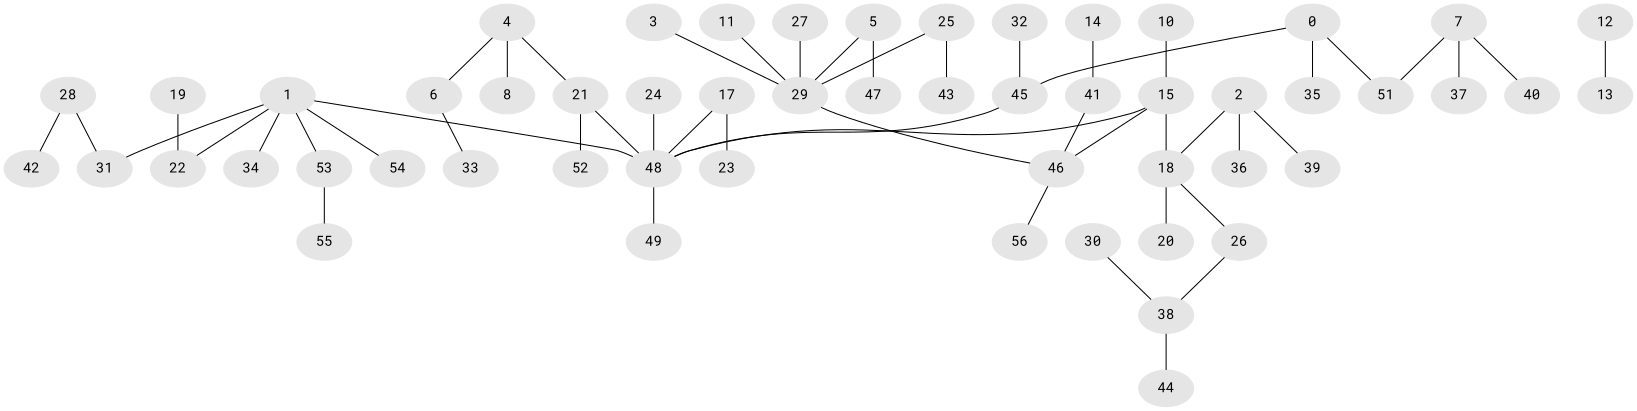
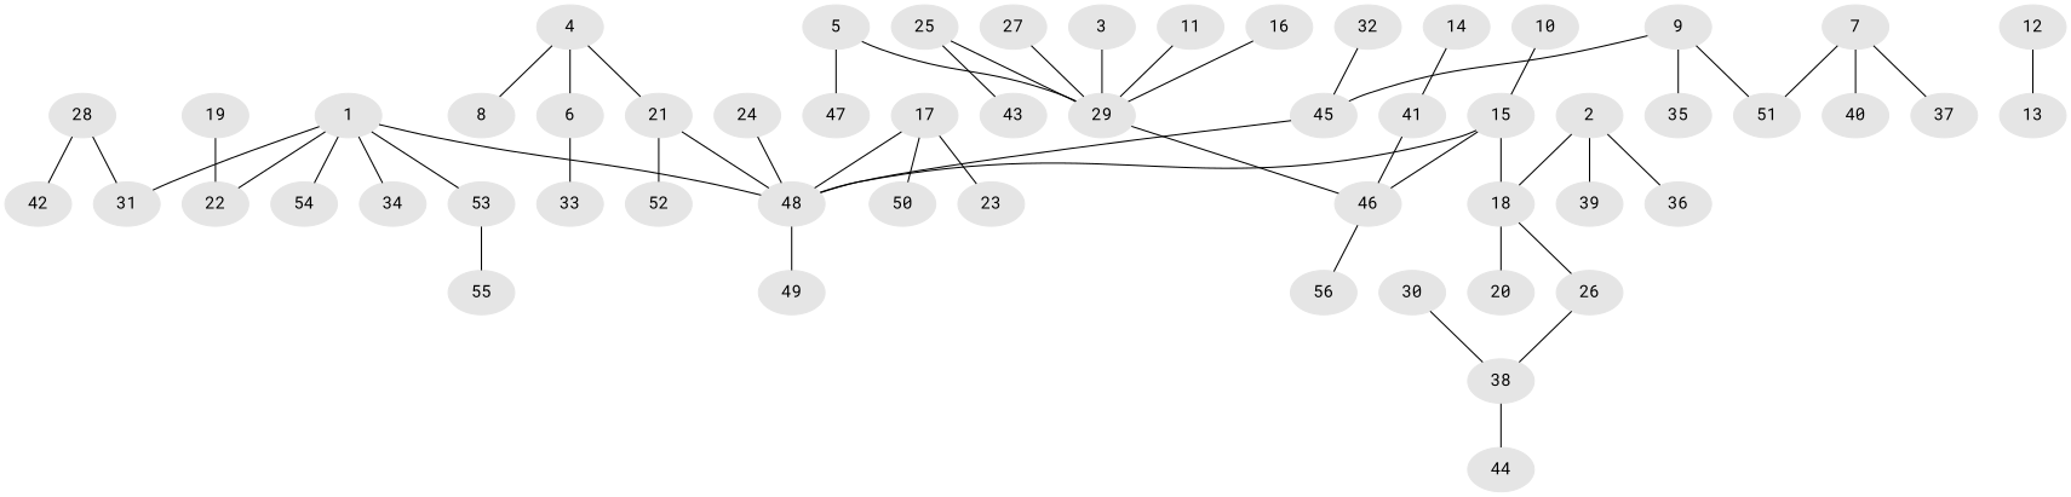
  graph {
    fontname="Roboto Mono"
    node [color=gray90 fontname="Roboto Mono" style=filled]
    edge [fontname="Roboto Mono" weight=1.0]
    1
    22
    31
    34
    48
    53
    54
    49
    55
    2
    18
    36
    39
    20
    26
    3
    29
    46
    4
    6
    8
    21
    33
    52
    5
    47
    7
    37
    40
    51
    10
    15
-   9 [label=0]
+   9
    35
    45
    11
    12
    13
    14
    41
    56
+   16
    17
    23
+   50
    38
    19
    24
    25
    43
    44
    27
    28
    42
    30
    32
    1 -- 22
    1 -- 31
    1 -- 34
    1 -- 48
    1 -- 53
    1 -- 54
    48 -- 49
    53 -- 55
    2 -- 18
    2 -- 36
    2 -- 39
    18 -- 20
    18 -- 26
    26 -- 38
    3 -- 29
    29 -- 46
    46 -- 56
    4 -- 6
    4 -- 8
    4 -- 21
    6 -- 33
    21 -- 48
    21 -- 52
    5 -- 29
    5 -- 47
    7 -- 37
    7 -- 40
    7 -- 51
    10 -- 15
    15 -- 48
    15 -- 18
    15 -- 46
    9 -- 51
    9 -- 35
    9 -- 45
    45 -- 48
    11 -- 29
    12 -- 13
    14 -- 41
    41 -- 46
+   16 -- 29
    17 -- 48
    17 -- 23
+   17 -- 50
    38 -- 44
    19 -- 22
    24 -- 48
    25 -- 29
    25 -- 43
    27 -- 29
    28 -- 31
    28 -- 42
    30 -- 38
    32 -- 45
  }
